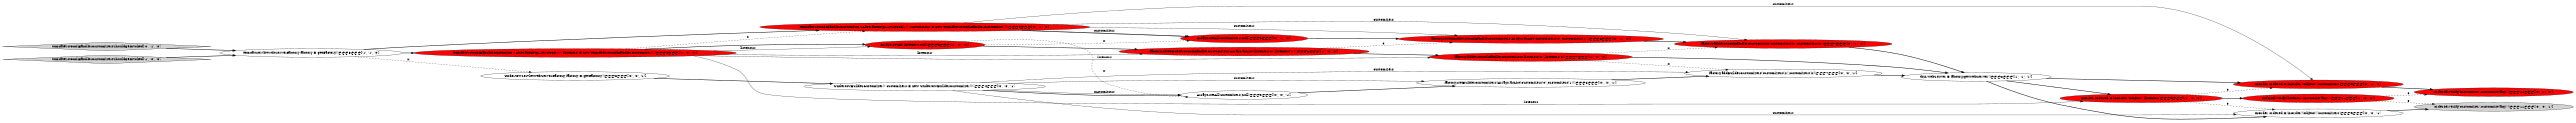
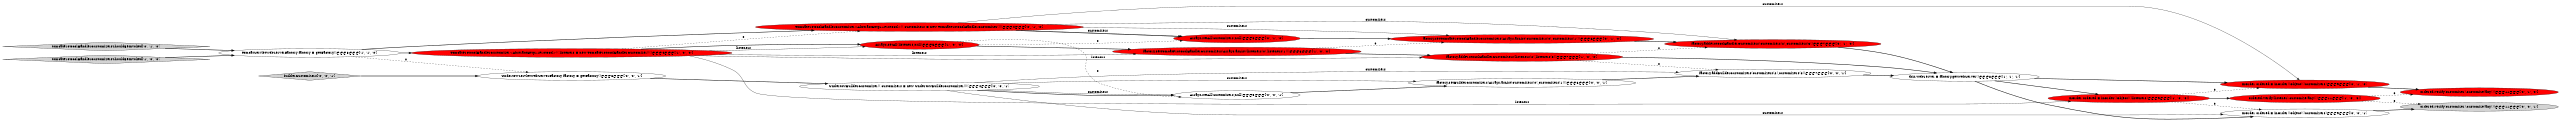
  digraph {
    rankdir=LR
    node [fillcolor=red shape=ellipse style=filled]
    edge [style=bold]
    n1 [label="TomcatProtocolHandlerCustomizer<AbstractHttp11Protocol>(( customizers = new TomcatProtocolHandlerCustomizer((((@@@4@@@['0', '1', '0']"]
    n2 [label="Arrays.setAll(customizers,null)@@@5@@@['0', '1', '0']"]
    n3 [label="factory.setTomcatProtocolHandlerCustomizers(Arrays.asList(customizers(0(,customizers(1())@@@6@@@['0', '1', '0']"]
    n4 [label="InOrder ordered = inOrder((Object(()customizers)@@@9@@@['0', '1', '0']"]
    n5 [label="factory.addProtocolHandlerCustomizers(customizers(2(,customizers(3()@@@7@@@['0', '1', '0']"]
    n6 [label="factory.setTomcatProtocolHandlerCustomizers(Arrays.asList(listeners(0(,listeners(1())@@@6@@@['1', '0', '0']"]
    n7 [label="factory.addProtocolHandlerCustomizers(listeners(2(,listeners(3()@@@7@@@['1', '0', '0']"]
    n8 [label="ordered.verify(listener).customize(any())@@@11@@@['1', '0', '0']"]
    n9 [fillcolor=lightgray label="ordered.verify(customizer).customize(any())@@@11@@@['0', '0', '1']"]
    n10 [label="ordered.verify(customizer).customize(any())@@@11@@@['0', '1', '0']"]
    n11 [fillcolor=white label="UndertowServletWebServerFactory factory = getFactory()@@@3@@@['0', '0', '1']"]
    n12 [fillcolor=white label="UndertowBuilderCustomizer(( customizers = new UndertowBuilderCustomizer((((@@@4@@@['0', '0', '1']"]
    n13 [fillcolor=lightgray label="tomcatProtocolHandlerCustomizersShouldBeInvoked['0', '1', '0']" shape=diamond]
    n14 [fillcolor=white label="TomcatServletWebServerFactory factory = getFactory()@@@3@@@['1', '1', '0']"]
    n15 [fillcolor=white label="InOrder ordered = inOrder((Object(()customizers)@@@9@@@['0', '0', '1']"]
    n16 [fillcolor=white label="factory.addBuilderCustomizers(customizers(2(,customizers(3()@@@7@@@['0', '0', '1']"]
    n17 [fillcolor=white label="factory.setBuilderCustomizers(Arrays.asList(customizers(0(,customizers(1())@@@6@@@['0', '0', '1']"]
    n18 [fillcolor=white label="Arrays.setAll(customizers,null)@@@5@@@['0', '0', '1']"]
    n19 [label="Arrays.setAll(listeners,null)@@@5@@@['1', '0', '0']"]
    n20 [label="TomcatProtocolHandlerCustomizer<AbstractHttp11Protocol>(( listeners = new TomcatProtocolHandlerCustomizer((((@@@4@@@['1', '0', '0']"]
+   n21 [fillcolor=lightgray label="builderCustomizers['0', '0', '1']" shape=diamond]
    n22 [fillcolor=white label="this.webServer = factory.getWebServer()@@@8@@@['1', '1', '1']"]
    n23 [label="InOrder ordered = inOrder((Object(()listeners)@@@9@@@['1', '0', '0']"]
    n24 [fillcolor=lightgray label="tomcatProtocolHandlerCustomizersShouldBeInvoked['1', '0', '0']" shape=diamond]
    n1 -> n2 [label=customizers style=solid]
    n1 -> n2
    n1 -> n3 [label=customizers style=solid]
    n1 -> n4 [label=customizers style=solid]
    n1 -> n5 [label=customizers style=solid]
    n2 -> n3
    n3 -> n5
    n4 -> n10
    n5 -> n22
    n6 -> n3 [label=0 style=dashed]
    n6 -> n7
    n7 -> n5 [label=0 style=dashed]
    n7 -> n16 [label=0 style=dashed]
    n7 -> n22
    n8 -> n9 [label=0 style=dashed]
    n8 -> n10 [label=0 style=dashed]
    n11 -> n12
    n12 -> n15 [label=customizers style=solid]
    n12 -> n16 [label=customizers style=solid]
    n12 -> n17 [label=customizers style=solid]
    n12 -> n18 [label=customizers style=solid]
    n12 -> n18
    n13 -> n14
    n14 -> n1
    n14 -> n11 [label=0 style=dashed]
    n14 -> n20
    n15 -> n9
    n16 -> n22
    n17 -> n16
    n18 -> n17
    n19 -> n2 [label=0 style=dashed]
    n19 -> n6
    n19 -> n18 [label=0 style=dashed]
    n20 -> n1 [label=0 style=dashed]
    n20 -> n6 [label=listeners style=solid]
    n20 -> n7 [label=listeners style=solid]
    n20 -> n19
    n20 -> n19 [label=listeners style=solid]
    n20 -> n23 [label=listeners style=solid]
+   n21 -> n11
    n22 -> n4
    n22 -> n15
    n22 -> n23
    n23 -> n4 [label=0 style=dashed]
    n23 -> n8
    n23 -> n15 [label=0 style=dashed]
    n24 -> n14
  }
